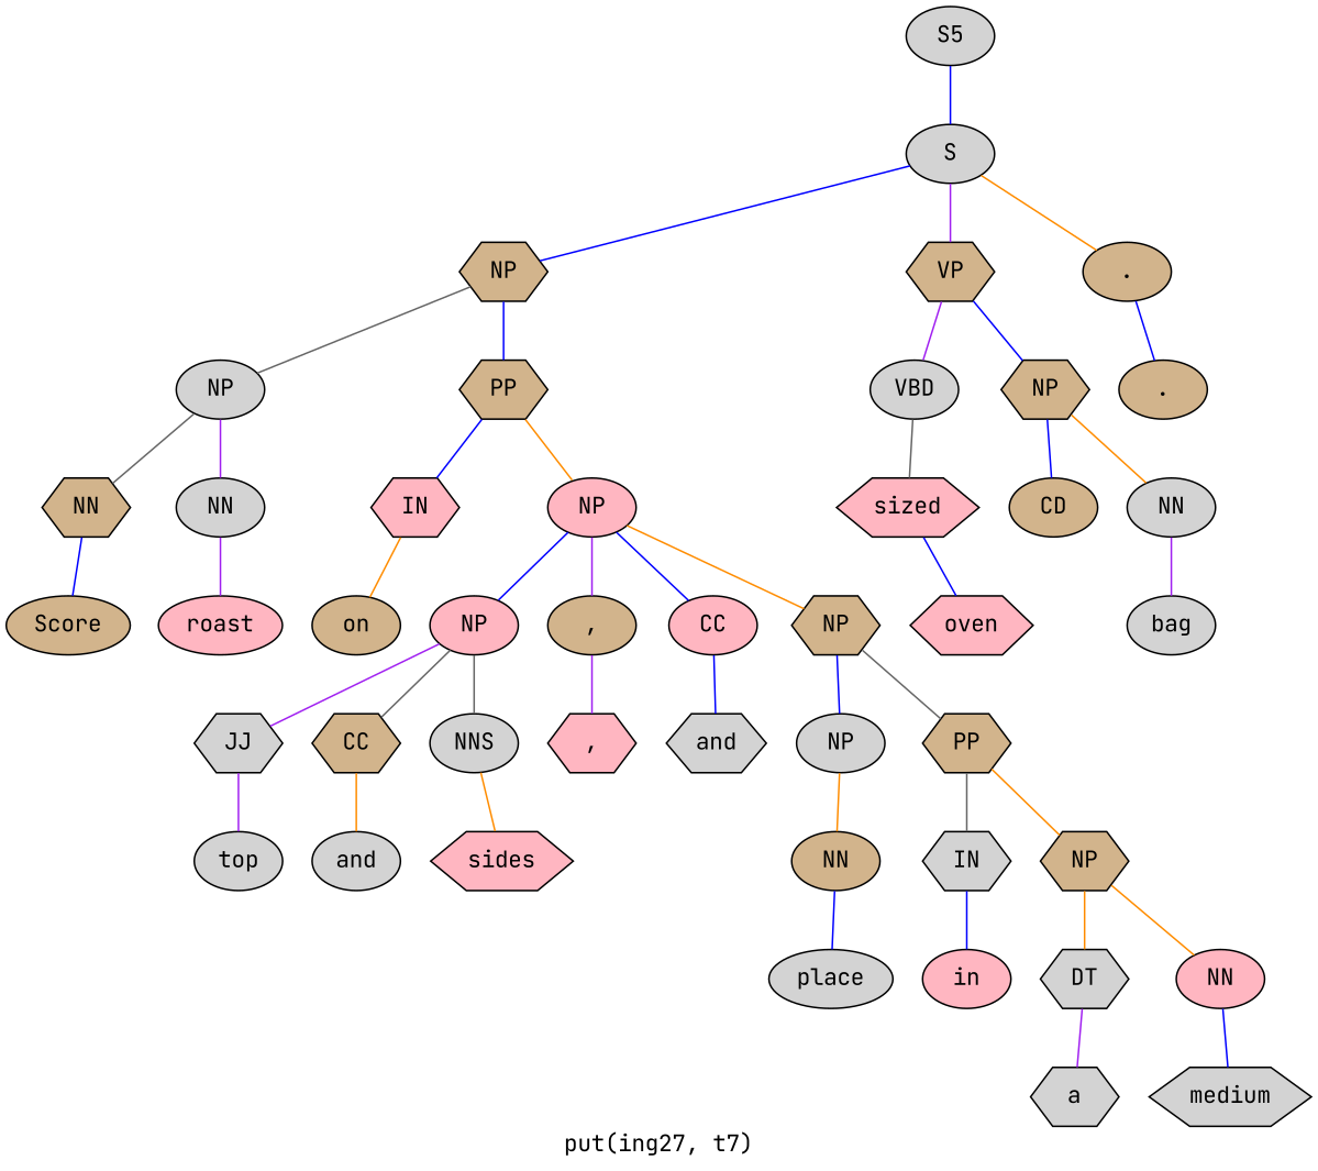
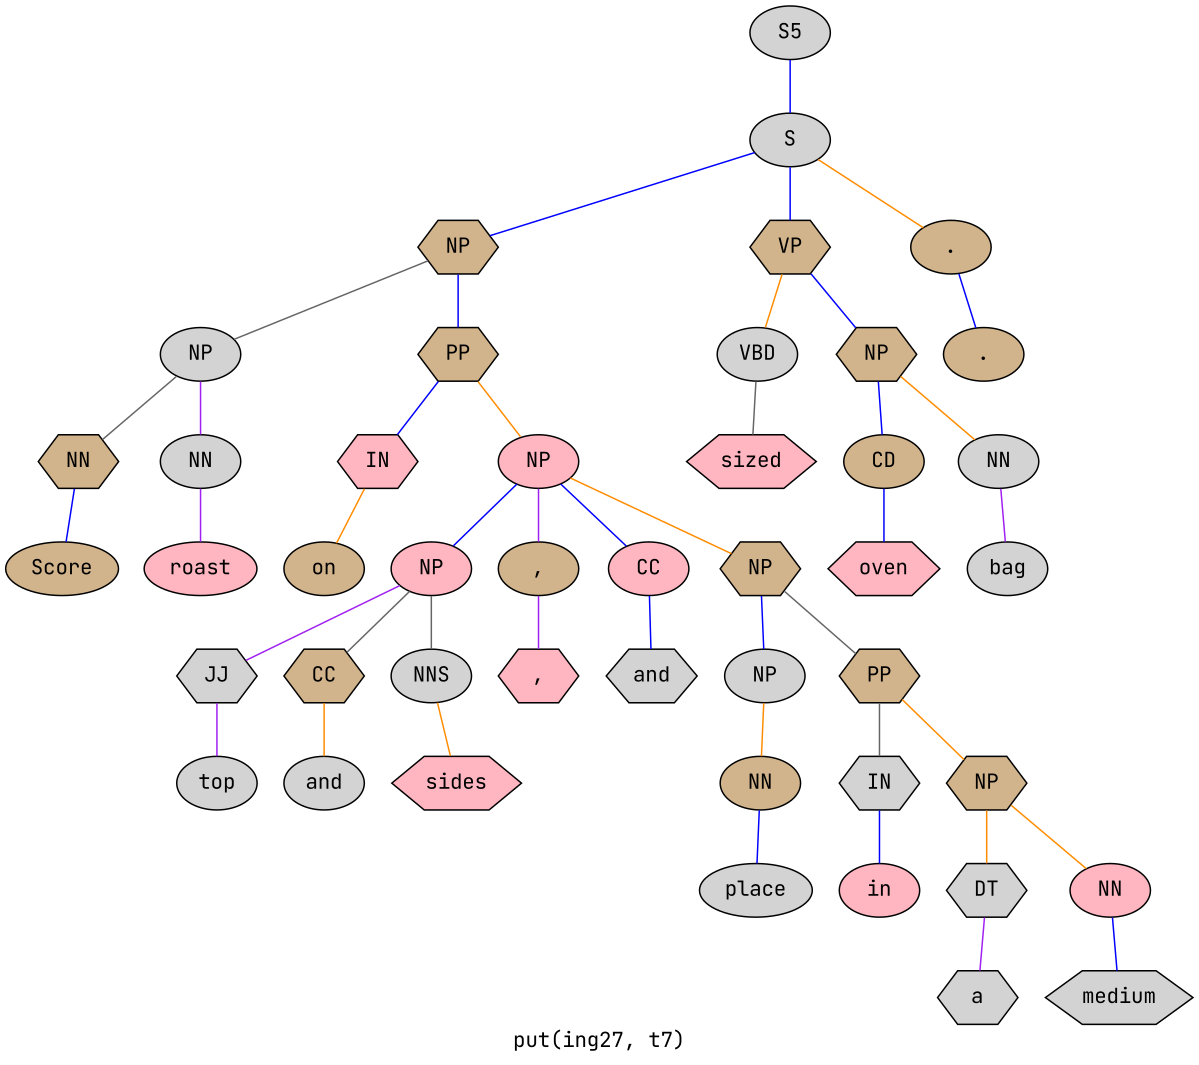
  graph {
    fontname="JetBrains Mono"
    label="put(ing27, t7)"
    node [fillcolor=lightgrey fontname="JetBrains Mono" shape=ellipse style=filled]
    edge [color=blue fontname="JetBrains Mono"]
    n1 [label=S5]
    n2 [label=S]
    n3 [fillcolor=tan label=NP shape=hexagon]
    n4 [fillcolor=tan label=VP shape=hexagon]
    n5 [fillcolor=tan label="."]
    n6 [label=NP]
    n7 [fillcolor=tan label=PP shape=hexagon]
    n8 [label=VBD]
    n9 [fillcolor=tan label=NP shape=hexagon]
    n10 [fillcolor=tan label="."]
    n11 [fillcolor=tan label=NN shape=hexagon]
    n12 [label=NN]
    n13 [fillcolor=lightpink label=IN shape=hexagon]
    n14 [fillcolor=lightpink label=NP]
    n15 [fillcolor=tan label=Score]
    n16 [fillcolor=lightpink label=roast]
    n17 [fillcolor=tan label=on]
    n18 [fillcolor=lightpink label=NP]
    n19 [fillcolor=tan label=","]
    n20 [fillcolor=lightpink label=CC]
    n21 [fillcolor=tan label=NP shape=hexagon]
    n22 [label=JJ shape=hexagon]
    n23 [fillcolor=tan label=CC shape=hexagon]
    n24 [label=NNS]
    n25 [fillcolor=lightpink label="," shape=hexagon]
    n26 [label=and shape=hexagon]
    n27 [label=NP]
    n28 [fillcolor=tan label=PP shape=hexagon]
    n29 [label=top]
    n30 [label=and]
    n31 [fillcolor=lightpink label=sides shape=hexagon]
    n32 [fillcolor=tan label=NN]
    n33 [label=IN shape=hexagon]
    n34 [fillcolor=tan label=NP shape=hexagon]
    n35 [label=place]
    n36 [fillcolor=lightpink label=in]
    n37 [label=DT shape=hexagon]
    n38 [fillcolor=lightpink label=NN]
    n39 [label=a shape=hexagon]
    n40 [label=medium shape=hexagon]
    n41 [fillcolor=lightpink label=sized shape=hexagon]
    n42 [fillcolor=tan label=CD]
    n43 [label=NN]
    n44 [fillcolor=lightpink label=oven shape=hexagon]
    n45 [label=bag]
    n1 -- n2
    n2 -- n3
-   n2 -- n4 [color=purple]
+   n2 -- n4
    n2 -- n5 [color=darkorange]
    n3 -- n6 [color=gray40]
    n3 -- n7
-   n4 -- n8 [color=purple]
+   n4 -- n8 [color=darkorange]
    n4 -- n9
    n5 -- n10
    n6 -- n11 [color=gray40]
    n6 -- n12 [color=purple]
    n7 -- n13
    n7 -- n14 [color=darkorange]
    n8 -- n41 [color=gray40]
    n9 -- n42
    n9 -- n43 [color=darkorange]
    n11 -- n15
    n12 -- n16 [color=purple]
    n13 -- n17 [color=darkorange]
    n14 -- n18
    n14 -- n19 [color=purple]
    n14 -- n20
    n14 -- n21 [color=darkorange]
    n18 -- n22 [color=purple]
    n18 -- n23 [color=gray40]
    n18 -- n24 [color=gray40]
    n19 -- n25 [color=purple]
    n20 -- n26
    n21 -- n27
    n21 -- n28 [color=gray40]
    n22 -- n29 [color=purple]
    n23 -- n30 [color=darkorange]
    n24 -- n31 [color=darkorange]
    n27 -- n32 [color=darkorange]
    n28 -- n33 [color=gray40]
    n28 -- n34 [color=darkorange]
    n32 -- n35
    n33 -- n36
    n34 -- n37 [color=darkorange]
    n34 -- n38 [color=darkorange]
    n37 -- n39 [color=purple]
    n38 -- n40
-   n41 -- n44
+   n42 -- n44
    n43 -- n45 [color=purple]
  }
